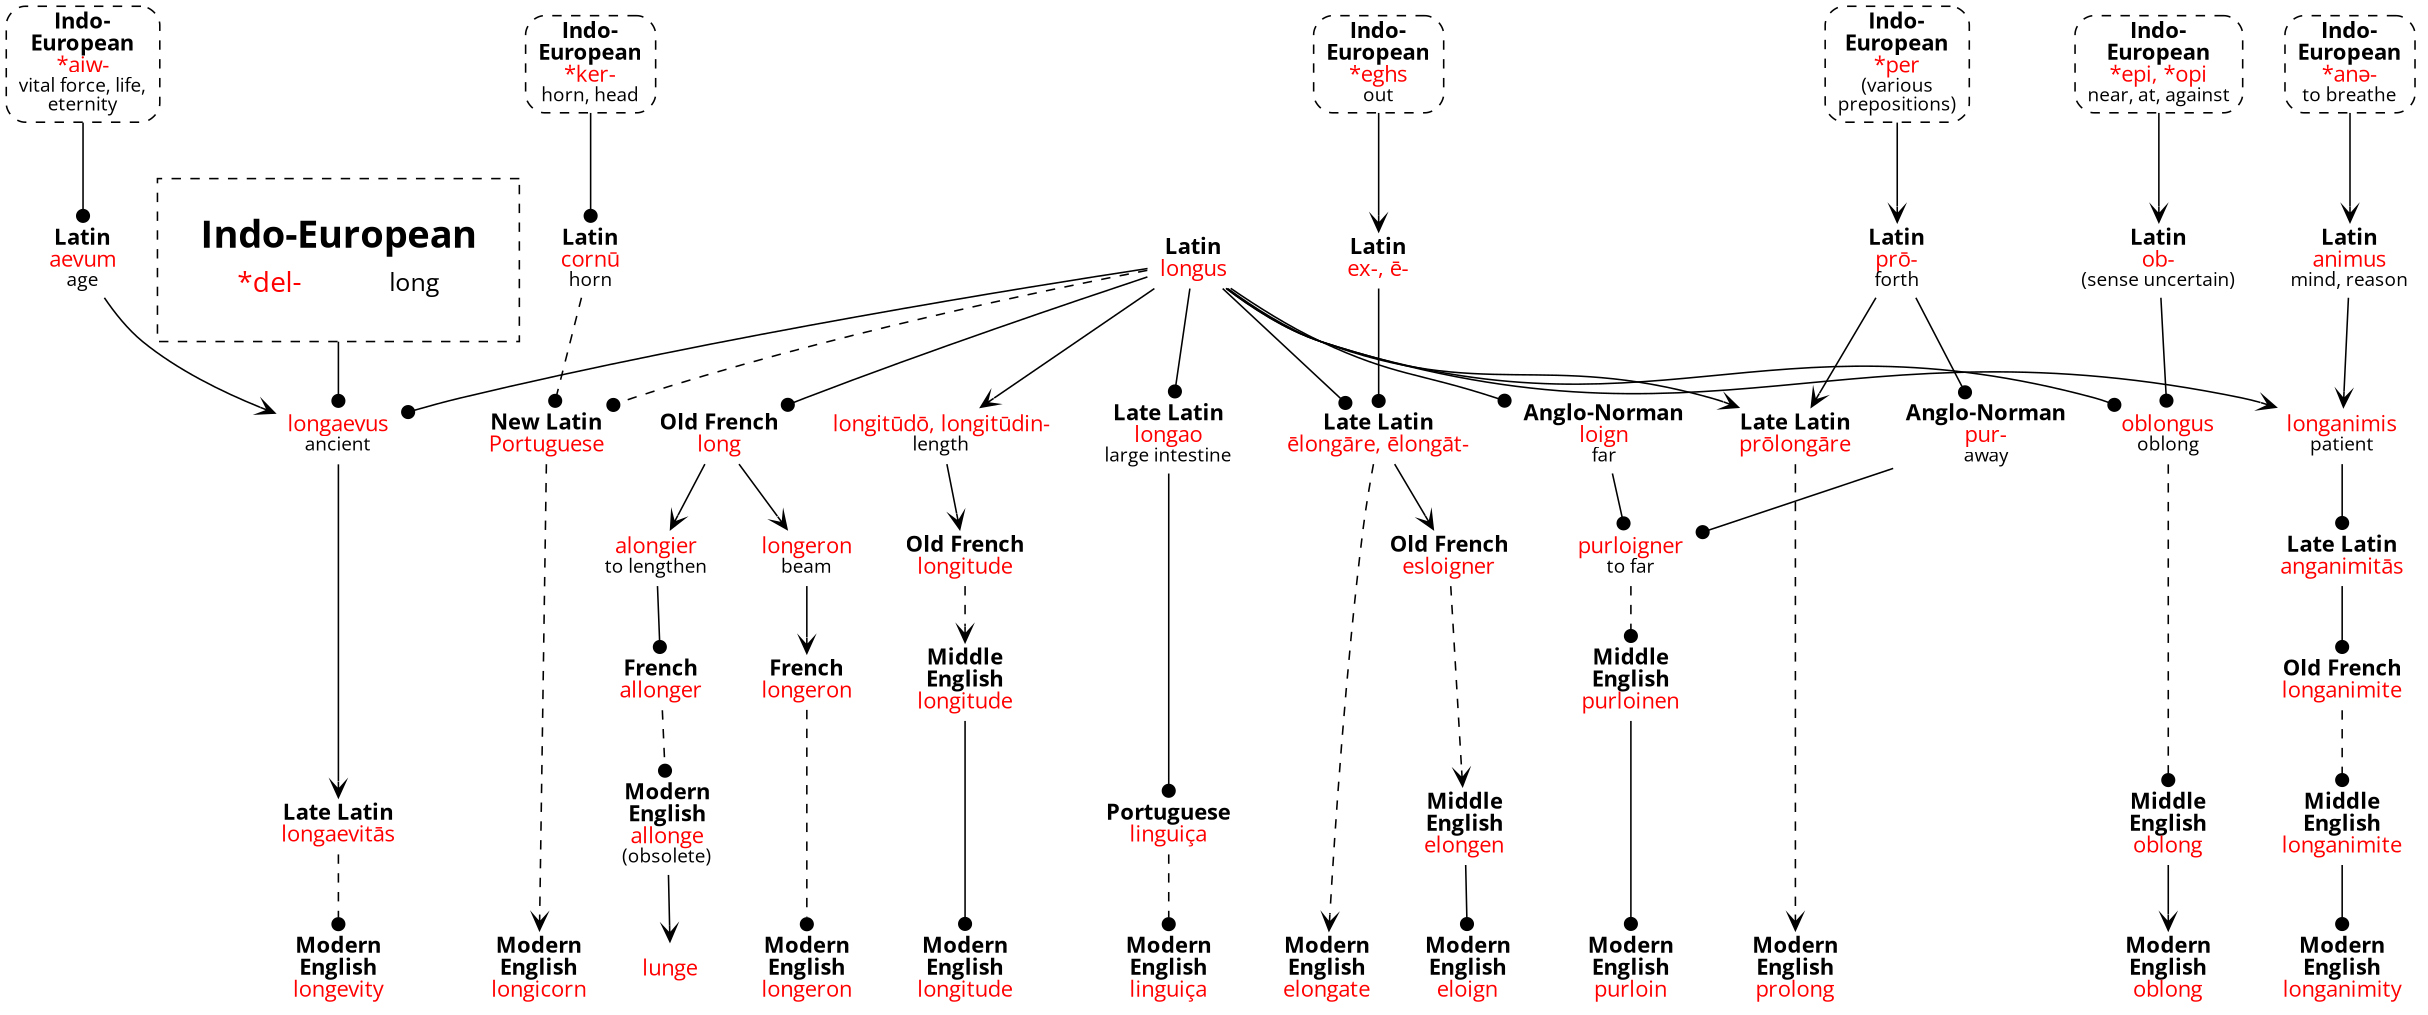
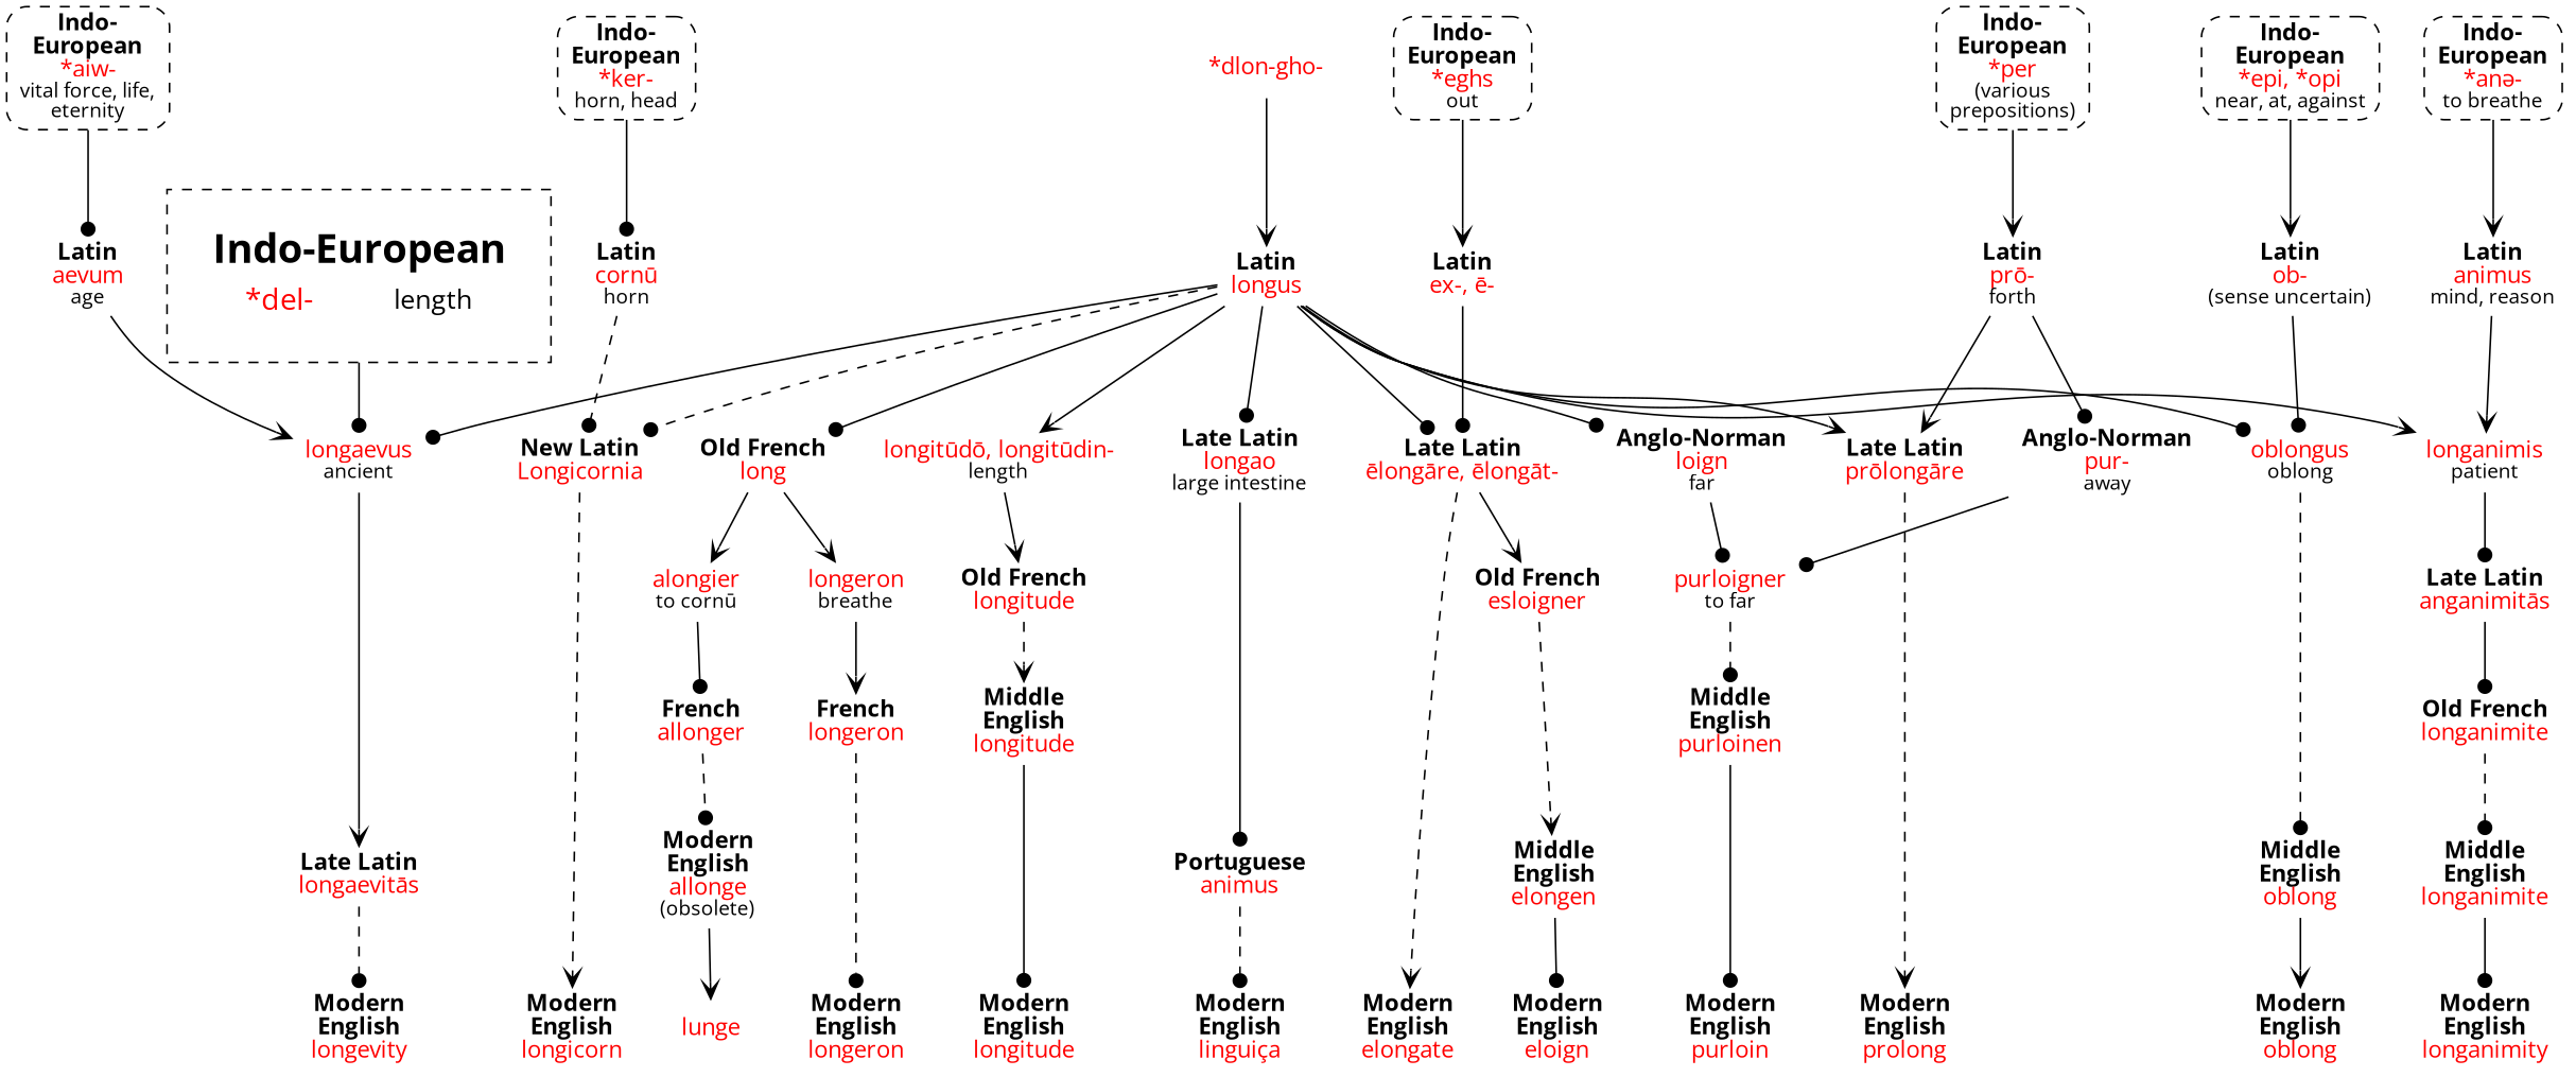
  strict digraph {
    fontname="Open Sans"
    node [fontname="Open Sans" shape=none]
    edge [arrowhead=dot fontname="Open Sans"]
    n1 [label=<<b>Modern<br/>English</b><br/><font color="red">linguiça</font>>]
    n2 [label=<<b>Modern<br/>English</b><br/><font color="red">longeron</font>>]
    n3 [label=<<b>Modern<br/>English</b><br/><font color="red">longitude</font>>]
    n4 [label=<<b>Modern<br/>English</b><br/><font color="red">longicorn</font>>]
    n5 [label=<<b>Modern<br/>English</b><br/><font color="red">elongate</font>>]
    n6 [label=<<b>Modern<br/>English</b><br/><font color="red">eloign</font>>]
    n7 [label=<<b>Modern<br/>English</b><br/><font color="red">longevity</font>>]
    n8 [label=<<font color="red">lunge</font>>]
    n9 [label=<<b>Modern<br/>English</b><br/><font color="red">oblong</font>>]
    n10 [label=<<b>Modern<br/>English</b><br/><font color="red">prolong</font>>]
    n11 [label=<<b>Modern<br/>English</b><br/><font color="red">purloin</font>>]
    n12 [label=<<b>Modern<br/>English</b><br/><font color="red">longanimity</font>>]
+   n13 [label=<<font color="red">*dlon-gho-</font>>]
    n14 [label=<<b>Indo-<br/>European</b><br/><font color="red">*ker-</font><br/><font point-size="12">horn, head</font>> shape=box style="dashed,rounded"]
    n15 [label=<<b>Indo-<br/>European</b><br/><font color="red">*eghs</font><br/><font point-size="12">out</font>> shape=box style="dashed,rounded"]
    n16 [label=<<b>Indo-<br/>European</b><br/><font color="red">*aiw-</font><br/><font point-size="12">vital force, life,<br/>eternity</font>> shape=box style="dashed,rounded"]
    n17 [label=<<b>Indo-<br/>European</b><br/><font color="red">*epi, *opi</font><br/><font point-size="12">near, at, against</font>> shape=box style="dashed,rounded"]
    n18 [label=<<b>Indo-<br/>European</b><br/><font color="red">*per</font><br/><font point-size="12">(various<br/>prepositions)</font>> shape=box style="dashed,rounded"]
    n19 [label=<<b>Indo-<br/>European</b><br/><font color="red">*anə-</font><br/><font point-size="12">to breathe</font>> shape=box style="dashed,rounded"]
    n20 [label=<<b>Latin</b><br/><font color="red">longus</font>>]
    n21 [label=<<b>Latin</b><br/><font color="red">cornū</font><br/><font point-size="12">horn</font>>]
    n22 [label=<<b>Latin</b><br/><font color="red">ex-, ē-</font>>]
    n23 [label=<<b>Latin</b><br/><font color="red">aevum</font><br/><font point-size="12">age</font>>]
    n24 [label=<<b>Latin</b><br/><font color="red">ob-</font><br/><font point-size="12">(sense uncertain)</font>>]
    n25 [label=<<b>Latin</b><br/><font color="red">prō-</font><br/><font point-size="12">forth</font>>]
    n26 [label=<<b>Latin</b><br/><font color="red">animus</font><br/><font point-size="12">mind, reason</font>>]
-   n27 [label=<<table border="0"><tr><td colspan="2"><font point-size="24"><b>Indo-European</b></font></td></tr><tr><td><font point-size="18" color="red">*del-</font></td><td><font point-size="16">long</font></td></tr></table>> margin=.3 peripheries=1 shape=rect style=dashed]
+   n27 [label=<<table border="0"><tr><td colspan="2"><font point-size="24"><b>Indo-European</b></font></td></tr><tr><td><font point-size="18" color="red">*del-</font></td><td><font point-size="16">length</font></td></tr></table>> margin=.3 peripheries=1 shape=rect style=dashed]
    n28 [label=<<font color="red">longaevus</font><br/><font point-size="12">ancient</font>>]
    n29 [label=<<b>Late Latin</b><br/><font color="red">longao</font><br/><font point-size="12">large intestine</font>>]
    n30 [label=<<b>Old French</b><br/><font color="red">long</font>>]
    n31 [label=<<font color="red">longitūdō, longitūdin-</font><br/><font point-size="12">length</font>>]
-   n32 [label=<<b>New Latin</b><br/><font color="red">Portuguese</font>>]
+   n32 [label=<<b>New Latin</b><br/><font color="red">Longicornia</font>>]
    n33 [label=<<b>Late Latin</b><br/><font color="red">ēlongāre, ēlongāt-</font>>]
    n34 [label=<<font color="red">oblongus</font><br/><font point-size="12">oblong</font>>]
    n35 [label=<<b>Late Latin</b><br/><font color="red">prōlongāre</font>>]
    n36 [label=<<b>Anglo-Norman</b><br/><font color="red">loign</font><br/><font point-size="12">far</font>>]
    n37 [label=<<font color="red">longanimis</font><br/><font point-size="12">patient</font>>]
-   n38 [label=<<b>Portuguese</b><br/><font color="red">linguiça</font>>]
-   n39 [label=<<font color="red">longeron</font><br/><font point-size="12">beam</font>>]
-   n40 [label=<<font color="red">alongier</font><br/><font point-size="12">to lengthen</font>>]
+   n38 [label=<<b>Portuguese</b><br/><font color="red">animus</font>>]
+   n39 [label=<<font color="red">longeron</font><br/><font point-size="12">breathe</font>>]
+   n40 [label=<<font color="red">alongier</font><br/><font point-size="12">to cornū</font>>]
    n41 [label=<<b>Old French</b><br/><font color="red">longitude</font>>]
    n42 [label=<<b>Old French</b><br/><font color="red">esloigner</font>>]
    n43 [label=<<b>Late Latin</b><br/><font color="red">longaevitās</font>>]
    n44 [label=<<b>Middle<br/>English</b><br/><font color="red">oblong</font>>]
    n45 [label=<<font color="red">purloigner</font><br/><font point-size="12">to far</font>>]
    n46 [label=<<b>Late Latin</b><br/><font color="red">anganimitās</font>>]
    n47 [label=<<b>French</b><br/><font color="red">longeron</font>>]
    n48 [label=<<b>French</b><br/><font color="red">allonger</font>>]
    n49 [label=<<b>Middle<br/>English</b><br/><font color="red">longitude</font>>]
    n50 [label=<<b>Middle<br/>English</b><br/><font color="red">elongen</font>>]
    n51 [label=<<b>Modern<br/>English</b><br/><font color="red">allonge</font><br/><font point-size="12">(obsolete)</font>>]
    n52 [label=<<b>Anglo-Norman</b><br/><font color="red">pur-</font><br/><font point-size="12">away</font>>]
    n53 [label=<<b>Middle<br/>English</b><br/><font color="red">purloinen</font>>]
    n54 [label=<<b>Old French</b><br/><font color="red">longanimite</font>>]
    n55 [label=<<b>Middle<br/>English</b><br/><font color="red">longanimite</font>>]
    subgraph sub_1 {
      rank=sink
      n1
      n2
      n3
      n4
      n5
      n6
      n7
      n8
      n9
      n10
      n11
      n12
    }
    subgraph sub_2 {
      rank=same
+     n13
      n14
      n15
      n16
      n17
      n18
      n19
    }
+   n13 -> n20 [arrowhead=vee]
    n14 -> n21
    n15 -> n22 [arrowhead=vee]
    n16 -> n23
    n17 -> n24 [arrowhead=vee]
    n18 -> n25 [arrowhead=vee]
    n19 -> n26 [arrowhead=vee]
    n20 -> n28
    n20 -> n29
    n20 -> n30
    n20 -> n31 [arrowhead=vee]
    n20 -> n32 [style=dashed]
    n20 -> n33
    n20 -> n34
    n20 -> n35 [arrowhead=vee]
    n20 -> n36
    n20 -> n37 [arrowhead=vee]
    n21 -> n32 [style=dashed]
    n22 -> n33
    n23 -> n28 [arrowhead=vee]
    n24 -> n34
    n25 -> n35 [arrowhead=vee]
    n25 -> n52
    n26 -> n37 [arrowhead=vee]
    n27 -> n28
    n28 -> n43 [arrowhead=vee]
    n29 -> n38
    n30 -> n39 [arrowhead=vee]
    n30 -> n40 [arrowhead=vee]
    n31 -> n41 [arrowhead=vee]
    n32 -> n4 [arrowhead=vee style=dashed]
    n33 -> n5 [arrowhead=vee style=dashed]
    n33 -> n42 [arrowhead=vee]
    n34 -> n44 [style=dashed]
    n35 -> n10 [arrowhead=vee style=dashed]
    n36 -> n45
    n37 -> n46
    n38 -> n1 [style=dashed]
    n39 -> n47 [arrowhead=vee]
    n40 -> n48
    n41 -> n49 [arrowhead=vee style=dashed]
    n42 -> n50 [arrowhead=vee style=dashed]
    n43 -> n7 [style=dashed]
    n44 -> n9 [arrowhead=vee]
    n45 -> n53 [style=dashed]
    n46 -> n54
    n47 -> n2 [style=dashed]
    n48 -> n51 [style=dashed]
    n49 -> n3
    n50 -> n6
    n51 -> n8 [arrowhead=vee]
    n52 -> n45
    n53 -> n11
    n54 -> n55 [style=dashed]
    n55 -> n12
  }
